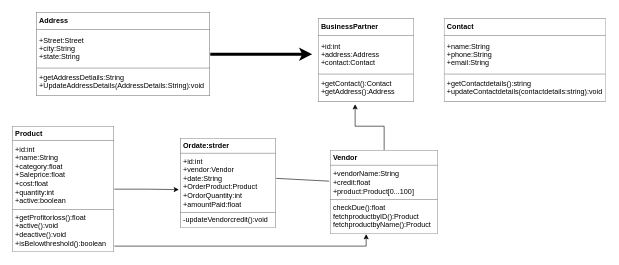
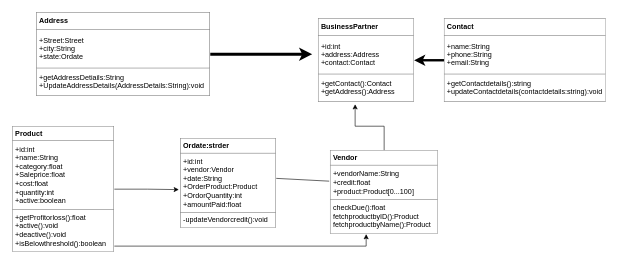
  <mxCell id="0" />
  <mxCell id="1" parent="0" />
  <mxCell id="2" style="edgeStyle=orthogonalEdgeStyle;rounded=0;orthogonalLoop=1;jettySize=auto;html=1;entryX=0.385;entryY=1.024;entryDx=0;entryDy=0;entryPerimeter=0;strokeWidth=1;" edge="1" parent="1" source="3" target="10"><mxGeometry relative="1" as="geometry" /></mxCell>
  <mxCell id="3" value="&lt;table border=&quot;1&quot; width=&quot;100%&quot; cellpadding=&quot;4&quot; style=&quot;width: 100% ; height: 100% ; border-collapse: collapse&quot;&gt;&lt;tbody&gt;&lt;tr&gt;&lt;th&gt;Vendor&lt;/th&gt;&lt;/tr&gt;&lt;tr&gt;&lt;td&gt;+vendorName:String&lt;br&gt;+credit:float&lt;br&gt;+product:Product[0...100]&lt;/td&gt;&lt;/tr&gt;&lt;tr&gt;&lt;td&gt;checkDue():float&lt;br&gt;fetchproductbyID():Product&lt;br&gt;fetchproductbyName():Product&lt;/td&gt;&lt;/tr&gt;&lt;/tbody&gt;&lt;/table&gt;" style="text;html=1;strokeColor=none;fillColor=none;overflow=fill;align=left;" vertex="1" parent="1"><mxGeometry x="550" y="250" width="180" height="140" as="geometry" /></mxCell>
  <mxCell id="4" value="&lt;table border=&quot;1&quot; width=&quot;100%&quot; cellpadding=&quot;4&quot; style=&quot;width: 100% ; height: 100% ; border-collapse: collapse&quot;&gt;&lt;tbody&gt;&lt;tr&gt;&lt;th&gt;Ordate:strder&lt;/th&gt;&lt;/tr&gt;&lt;tr&gt;&lt;td&gt;+id:int&lt;br&gt;+vendor:Vendor&lt;br&gt;+date:String&lt;br&gt;+OrderProduct:Product&lt;br&gt;+OrdorQuantity:int&lt;br&gt;+amountPaid:float&lt;/td&gt;&lt;/tr&gt;&lt;tr&gt;&lt;td&gt;-updateVendorcredit():void&lt;/td&gt;&lt;/tr&gt;&lt;/tbody&gt;&lt;/table&gt;" style="text;html=1;strokeColor=none;fillColor=none;overflow=fill;align=left;" vertex="1" parent="1"><mxGeometry x="300" y="230" width="160" height="150" as="geometry" /></mxCell>
  <mxCell id="5" style="edgeStyle=orthogonalEdgeStyle;rounded=0;orthogonalLoop=1;jettySize=auto;html=1;strokeWidth=1;" edge="1" parent="1" source="7" target="3"><mxGeometry relative="1" as="geometry"><Array as="points"><mxPoint x="610" y="410" /></Array></mxGeometry></mxCell>
  <mxCell id="6" style="edgeStyle=orthogonalEdgeStyle;rounded=0;orthogonalLoop=1;jettySize=auto;html=1;exitX=1;exitY=0.5;exitDx=0;exitDy=0;entryX=-0.015;entryY=0.572;entryDx=0;entryDy=0;entryPerimeter=0;strokeWidth=1;" edge="1" parent="1" source="7" target="4"><mxGeometry relative="1" as="geometry" /></mxCell>
  <mxCell id="7" value="&lt;table border=&quot;1&quot; width=&quot;100%&quot; cellpadding=&quot;4&quot; style=&quot;width: 100% ; height: 100% ; border-collapse: collapse&quot;&gt;&lt;tbody&gt;&lt;tr&gt;&lt;th&gt;Product&lt;/th&gt;&lt;/tr&gt;&lt;tr&gt;&lt;td&gt;+id:int&lt;br&gt;+name:String&lt;br&gt;+category:float&lt;br&gt;+Saleprice:float&lt;br&gt;+cost:float&lt;br&gt;+quantity:int&lt;br&gt;+active:boolean&lt;/td&gt;&lt;/tr&gt;&lt;tr&gt;&lt;td&gt;+getProfitorloss():float&lt;br&gt;+active():void&lt;br&gt;+deactive():void&lt;br&gt;+isBelowthreshold():boolean&lt;/td&gt;&lt;/tr&gt;&lt;/tbody&gt;&lt;/table&gt;" style="text;html=1;strokeColor=none;fillColor=none;overflow=fill;align=left;" vertex="1" parent="1"><mxGeometry x="20" y="210" width="170" height="210" as="geometry" /></mxCell>
+ <mxCell id="8" style="edgeStyle=orthogonalEdgeStyle;rounded=0;orthogonalLoop=1;jettySize=auto;html=1;entryX=1;entryY=0.5;entryDx=0;entryDy=0;strokeWidth=4;" edge="1" parent="1" source="9" target="10"><mxGeometry relative="1" as="geometry" /></mxCell>
  <mxCell id="9" value="&lt;table border=&quot;1&quot; width=&quot;100%&quot; cellpadding=&quot;4&quot; style=&quot;width: 100% ; height: 100% ; border-collapse: collapse&quot;&gt;&lt;tbody&gt;&lt;tr&gt;&lt;th&gt;Contact&lt;/th&gt;&lt;/tr&gt;&lt;tr&gt;&lt;td&gt;+name:String&lt;br&gt;+phone:String&lt;br&gt;+email:String&lt;/td&gt;&lt;/tr&gt;&lt;tr&gt;&lt;td&gt;+getContactdetails():string&lt;br&gt;+updateContactdetails(contactdetails:string):void&lt;/td&gt;&lt;/tr&gt;&lt;/tbody&gt;&lt;/table&gt;" style="text;html=1;strokeColor=none;fillColor=none;overflow=fill;align=left;" vertex="1" parent="1"><mxGeometry x="740" y="30" width="270" height="140" as="geometry" /></mxCell>
  <mxCell id="10" value="&lt;table border=&quot;1&quot; width=&quot;100%&quot; cellpadding=&quot;4&quot; style=&quot;width: 100% ; height: 100% ; border-collapse: collapse&quot;&gt;&lt;tbody&gt;&lt;tr&gt;&lt;th&gt;BusinessPartner&lt;/th&gt;&lt;/tr&gt;&lt;tr&gt;&lt;td&gt;+id:int&lt;br&gt;+address:Address&lt;br&gt;+contact:Contact&lt;/td&gt;&lt;/tr&gt;&lt;tr&gt;&lt;td&gt;+getContact():Contact&lt;br&gt;+getAddress():Address&lt;/td&gt;&lt;/tr&gt;&lt;/tbody&gt;&lt;/table&gt;" style="text;html=1;strokeColor=none;fillColor=none;overflow=fill;align=left;" vertex="1" parent="1"><mxGeometry x="530" y="30" width="160" height="140" as="geometry" /></mxCell>
  <mxCell id="11" style="edgeStyle=orthogonalEdgeStyle;rounded=0;orthogonalLoop=1;jettySize=auto;html=1;strokeWidth=5;" edge="1" parent="1" source="12"><mxGeometry relative="1" as="geometry"><mxPoint x="520" y="90" as="targetPoint" /><Array as="points"><mxPoint x="500" y="90" /><mxPoint x="500" y="90" /></Array></mxGeometry></mxCell>
- <mxCell id="12" value="&lt;table border=&quot;1&quot; width=&quot;100%&quot; cellpadding=&quot;4&quot; style=&quot;width: 100% ; height: 100% ; border-collapse: collapse&quot;&gt;&lt;tbody&gt;&lt;tr&gt;&lt;th&gt;Address&lt;/th&gt;&lt;/tr&gt;&lt;tr&gt;&lt;td&gt;+Street:Street&lt;br&gt;+city:String&lt;br&gt;+state:String&lt;/td&gt;&lt;/tr&gt;&lt;tr&gt;&lt;td&gt;+getAddressDetiails:String&lt;br&gt;+UpdateAddressDetails(AddressDetails:String):void&lt;/td&gt;&lt;/tr&gt;&lt;/tbody&gt;&lt;/table&gt;" style="text;html=1;strokeColor=none;fillColor=none;overflow=fill;align=left;" vertex="1" parent="1"><mxGeometry x="60" y="20" width="290" height="140" as="geometry" /></mxCell>
+ <mxCell id="12" value="&lt;table border=&quot;1&quot; width=&quot;100%&quot; cellpadding=&quot;4&quot; style=&quot;width: 100% ; height: 100% ; border-collapse: collapse&quot;&gt;&lt;tbody&gt;&lt;tr&gt;&lt;th&gt;Address&lt;/th&gt;&lt;/tr&gt;&lt;tr&gt;&lt;td&gt;+Street:Street&lt;br&gt;+city:String&lt;br&gt;+state:Ordate&lt;/td&gt;&lt;/tr&gt;&lt;tr&gt;&lt;td&gt;+getAddressDetiails:String&lt;br&gt;+UpdateAddressDetails(AddressDetails:String):void&lt;/td&gt;&lt;/tr&gt;&lt;/tbody&gt;&lt;/table&gt;" style="text;html=1;strokeColor=none;fillColor=none;overflow=fill;align=left;" vertex="1" parent="1"><mxGeometry x="60" y="20" width="290" height="140" as="geometry" /></mxCell>
  <mxCell id="13" value="" style="endArrow=none;html=1;strokeWidth=1;entryX=-0.009;entryY=0.369;entryDx=0;entryDy=0;entryPerimeter=0;" edge="1" parent="1" target="3"><mxGeometry width="50" height="50" relative="1" as="geometry"><mxPoint x="460" y="297" as="sourcePoint" /><mxPoint x="510" y="300" as="targetPoint" /></mxGeometry></mxCell>
